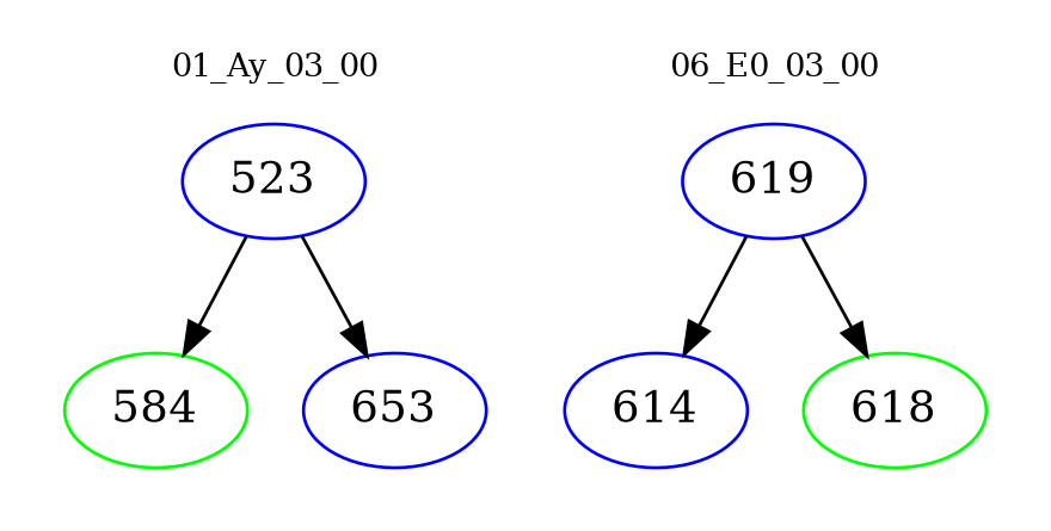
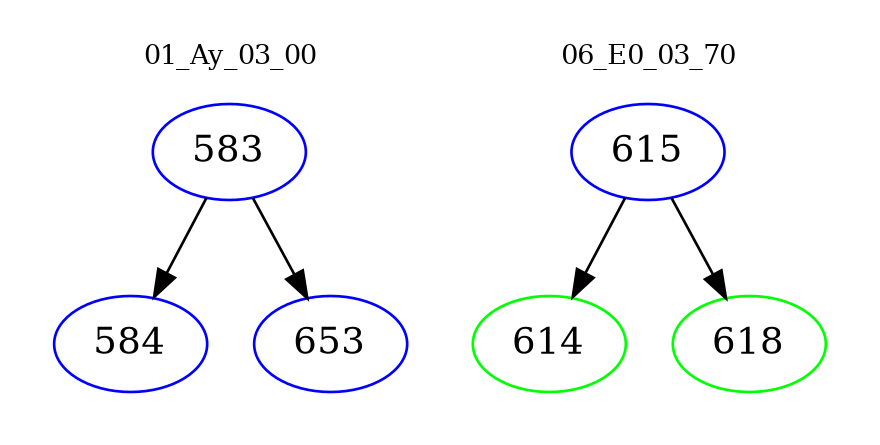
  digraph {
    node [color=blue]
    edge [color=black]
-   n1 [label=523]
-   n2 [color=green label=584]
+   n1 [label=583]
+   n2 [label=584]
    n3 [label=653]
-   n4 [label=619]
-   n5 [label=614]
+   n4 [label=615]
+   n5 [color=green label=614]
    n6 [color=green label=618]
    subgraph cluster_1 {
      color=white
      fontsize=10
      label="01_Ay_03_00"
      n1
      n2
      n3
    }
    subgraph cluster_2 {
      color=white
      fontsize=10
-     label="06_E0_03_00"
+     label="06_E0_03_70"
      n4
      n5
      n6
    }
    n1 -> n2
    n1 -> n3
    n4 -> n5
    n4 -> n6
  }
